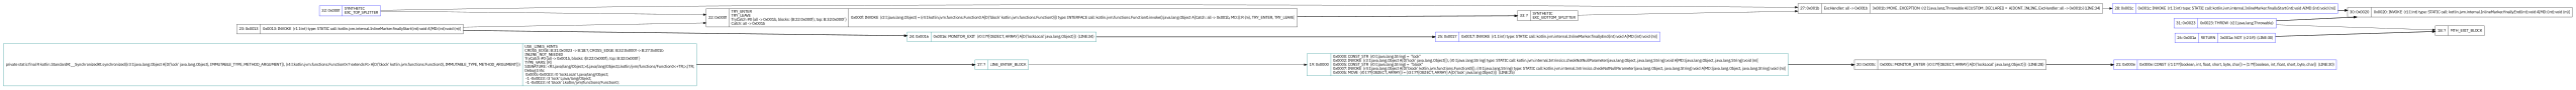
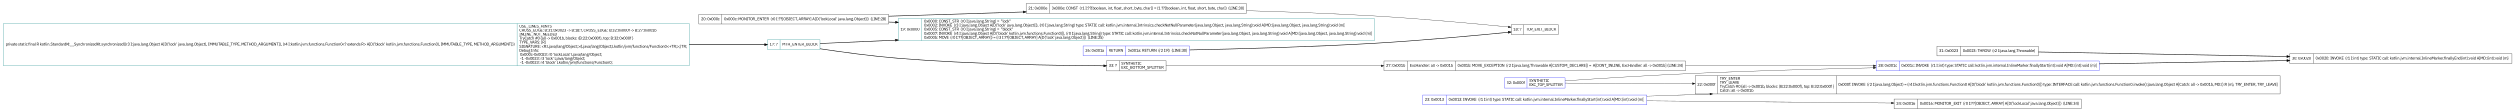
  digraph {
    fontname="IBM Plex Sans"
    rankdir=LR
    node [color=blue fontname="IBM Plex Sans" shape=record]
    edge [fontname="IBM Plex Sans" style=bold]
-   n1 [color=teal label="{17\:\ ?|LINE_ENTER_BLOCK\l}"]
+   n1 [color=teal label="{17\:\ ?|MTH_ENTER_BLOCK\l}"]
    n2 [color=teal label="{19\:\ 0x0000|0x0000: CONST_STR  (r0 I:java.lang.String) =  \"lock\" \l0x0002: INVOKE  (r3 I:java.lang.Object A[D('lock' java.lang.Object)]), (r0 I:java.lang.String) type: STATIC call: kotlin.jvm.internal.Intrinsics.checkNotNullParameter(java.lang.Object, java.lang.String):void A[MD:(java.lang.Object, java.lang.String):void (m)]\l0x0005: CONST_STR  (r0 I:java.lang.String) =  \"block\" \l0x0007: INVOKE  (r4 I:java.lang.Object A[D('block' kotlin.jvm.functions.Function0)]), (r0 I:java.lang.String) type: STATIC call: kotlin.jvm.internal.Intrinsics.checkNotNullParameter(java.lang.Object, java.lang.String):void A[MD:(java.lang.Object, java.lang.String):void (m)]\l0x000b: MOVE  (r0 I:??[OBJECT, ARRAY]) = (r3 I:??[OBJECT, ARRAY] A[D('lock' java.lang.Object)])  (LINE:25)\l}"]
    n3 [color=black label="{20\:\ 0x000c|0x000c: MONITOR_ENTER  (r0 I:??[OBJECT, ARRAY] A[D('lockLocal' java.lang.Object)])  (LINE:28)\l}"]
-   n4 [label="{21\:\ 0x000e|0x000e: CONST  (r1 I:??[boolean, int, float, short, byte, char]) = (1 ??[boolean, int, float, short, byte, char])  (LINE:30)\l}"]
+   n4 [color=black label="{21\:\ 0x000e|0x000e: CONST  (r1 I:??[boolean, int, float, short, byte, char]) = (1 ??[boolean, int, float, short, byte, char])  (LINE:30)\l}"]
    n5 [label="{32\:\ 0x000f|SYNTHETIC\lEXC_TOP_SPLITTER\l}"]
    n6 [color=black label="{22\:\ 0x000f|TRY_ENTER\lTRY_LEAVE\lTryCatch #0 \{all \-\> 0x001b, blocks: (B:22:0x000f), top: B:32:0x000f \}\lCatch: all \-\> 0x001b\l|0x000f: INVOKE  (r2 I:java.lang.Object) = (r4 I:kotlin.jvm.functions.Function0 A[D('block' kotlin.jvm.functions.Function0)]) type: INTERFACE call: kotlin.jvm.functions.Function0.invoke():java.lang.Object A[Catch: all \-\> 0x001b, MD:():R (m), TRY_ENTER, TRY_LEAVE]\l}"]
    n7 [color=black label="{27\:\ 0x001b|ExcHandler: all \-\> 0x001b\l|0x001b: MOVE_EXCEPTION  (r2 I:java.lang.Throwable A[CUSTOM_DECLARE]) =  A[DONT_INLINE, ExcHandler: all \-\> 0x001b] (LINE:34)\l}"]
    n8 [color=black label="{33\:\ ?|SYNTHETIC\lEXC_BOTTOM_SPLITTER\l}"]
    n9 [label="{28\:\ 0x001c|0x001c: INVOKE  (r1 I:int) type: STATIC call: kotlin.jvm.internal.InlineMarker.finallyStart(int):void A[MD:(int):void (m)]\l}"]
-   n10 [color=black label="{23\:\ 0x0013|0x0013: INVOKE  (r1 I:int) type: STATIC call: kotlin.jvm.internal.InlineMarker.finallyStart(int):void A[MD:(int):void (m)]\l}"]
-   n11 [color=teal label="{24\:\ 0x0016|0x0016: MONITOR_EXIT  (r0 I:??[OBJECT, ARRAY] A[D('lockLocal' java.lang.Object)])  (LINE:34)\l}"]
-   n12 [label="{25\:\ 0x0017|0x0017: INVOKE  (r1 I:int) type: STATIC call: kotlin.jvm.internal.InlineMarker.finallyEnd(int):void A[MD:(int):void (m)]\l}"]
-   n13 [label="{26\:\ 0x001a|RETURN\l|0x001a: NOT  (r2 I:R)  (LINE:30)\l}"]
-   n14 [color=black label="{18\:\ ?|MTH_EXIT_BLOCK\l}"]
+   n10 [label="{23\:\ 0x0013|0x0013: INVOKE  (r1 I:int) type: STATIC call: kotlin.jvm.internal.InlineMarker.finallyStart(int):void A[MD:(int):void (m)]\l}"]
+   n11 [color=black label="{24\:\ 0x0016|0x0016: MONITOR_EXIT  (r0 I:??[OBJECT, ARRAY] A[D('lockLocal' java.lang.Object)])  (LINE:34)\l}"]
+   n13 [label="{26\:\ 0x001a|RETURN\l|0x001a: RETURN  (r2 I:R)  (LINE:30)\l}"]
+   n14 [color=black label="{18\:\ ?|TOP_EXIT_BLOCK\l}"]
    n15 [color=black label="{30\:\ 0x0020|0x0020: INVOKE  (r1 I:int) type: STATIC call: kotlin.jvm.internal.InlineMarker.finallyEnd(int):void A[MD:(int):void (m)]\l}"]
-   n16 [label="{31\:\ 0x0023|0x0023: THROW  (r2 I:java.lang.Throwable) \l}"]
+   n16 [color=black label="{31\:\ 0x0023|0x0023: THROW  (r2 I:java.lang.Throwable) \l}"]
    n17 [color=teal label="{private static final R kotlin.StandardKt__SynchronizedKt.synchronized((r3 I:java.lang.Object A[D('lock' java.lang.Object), IMMUTABLE_TYPE, METHOD_ARGUMENT]), (r4 I:kotlin.jvm.functions.Function0\<? extends R\> A[D('block' kotlin.jvm.functions.Function0), IMMUTABLE_TYPE, METHOD_ARGUMENT]))  | USE_LINES_HINTS\lCROSS_EDGE: B:31:0x0023 \-\> B:18:?, CROSS_EDGE: B:32:0x000f \-\> B:27:0x001b\lINLINE_NOT_NEEDED\lTryCatch #0 \{all \-\> 0x001b, blocks: (B:22:0x000f), top: B:32:0x000f \}\lTYPE_VARS: [R]\lSIGNATURE: \<R:Ljava\/lang\/Object;\>(Ljava\/lang\/Object;Lkotlin\/jvm\/functions\/Function0\<+TR;\>;)TR;\lDebug Info:\l  0x000c\-0x0023: r0 'lockLocal' Ljava\/lang\/Object;\l  \-1 \-0x0023: r3 'lock' Ljava\/lang\/Object;\l  \-1 \-0x0023: r4 'block' Lkotlin\/jvm\/functions\/Function0;\l}"]
-   n1 -> n2 [style=solid]
-   n2 -> n3
+   n1 -> n2
+   n3 -> n2
    n3 -> n4
    n5 -> n6 [style=solid]
-   n5 -> n7 [style=solid]
-   n6 -> n8
+   n5 -> n9 [style=solid]
+   n1 -> n8
    n7 -> n9 [style=solid]
    n8 -> n7 [style=solid]
    n9 -> n15
    n10 -> n6 [style=solid]
-   n10 -> n11
-   n11 -> n12
+   n10 -> n11 [style=solid]
    n13 -> n14
-   n16 -> n14 [style=solid]
+   n4 -> n14 [style=solid]
    n16 -> n15
    n17 -> n1
  }
